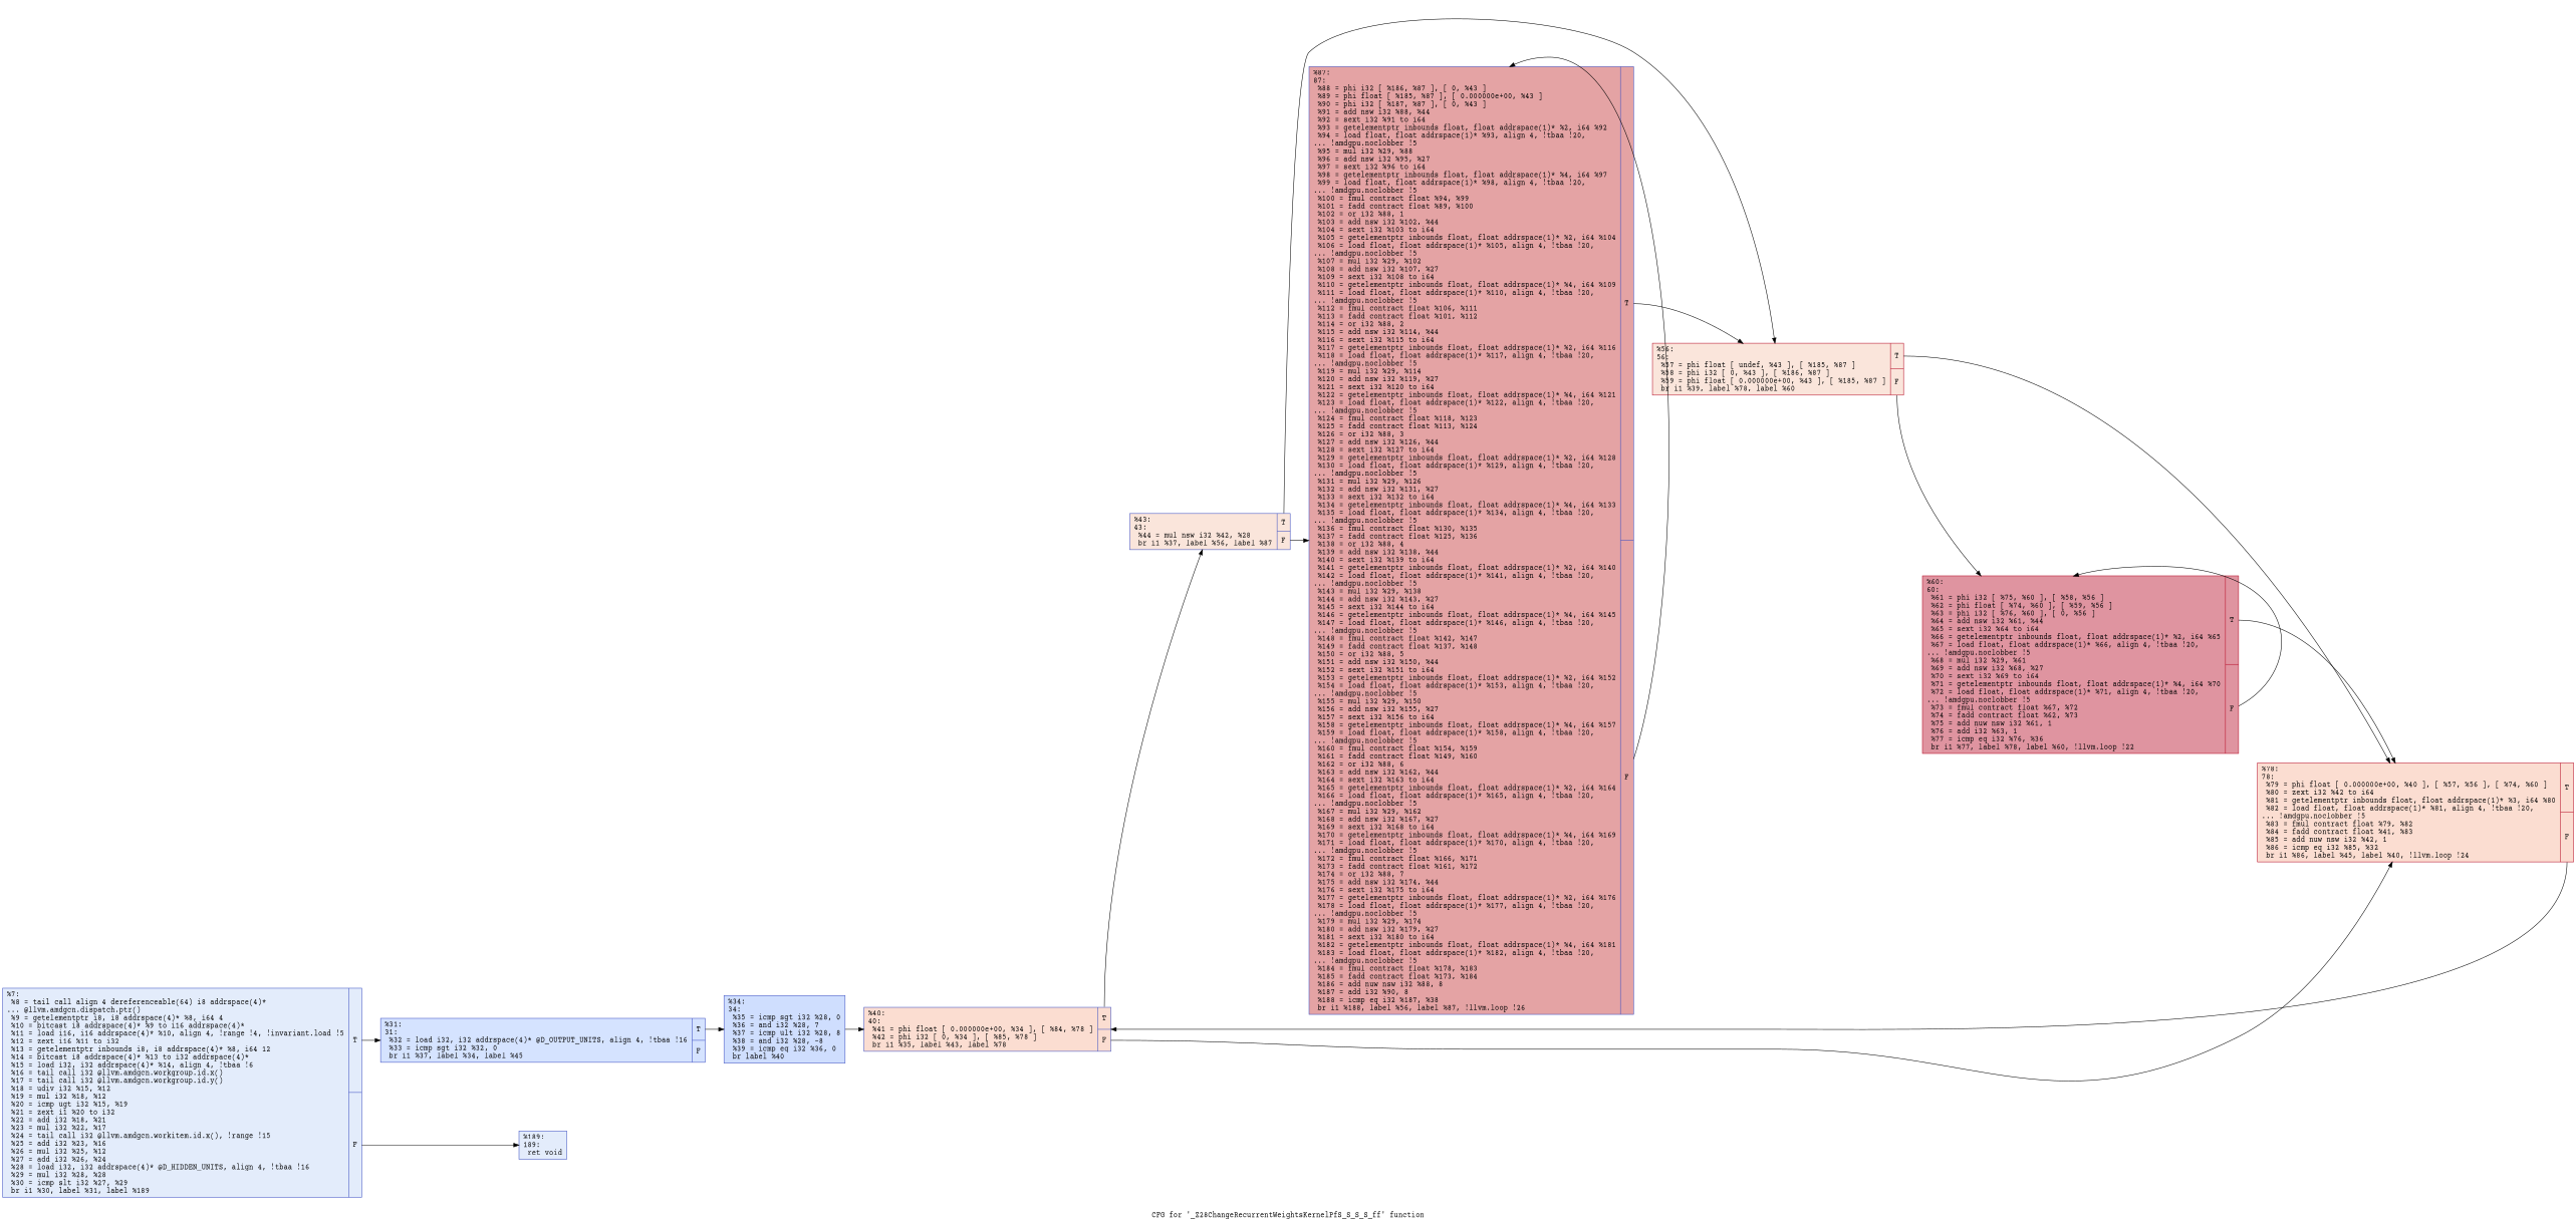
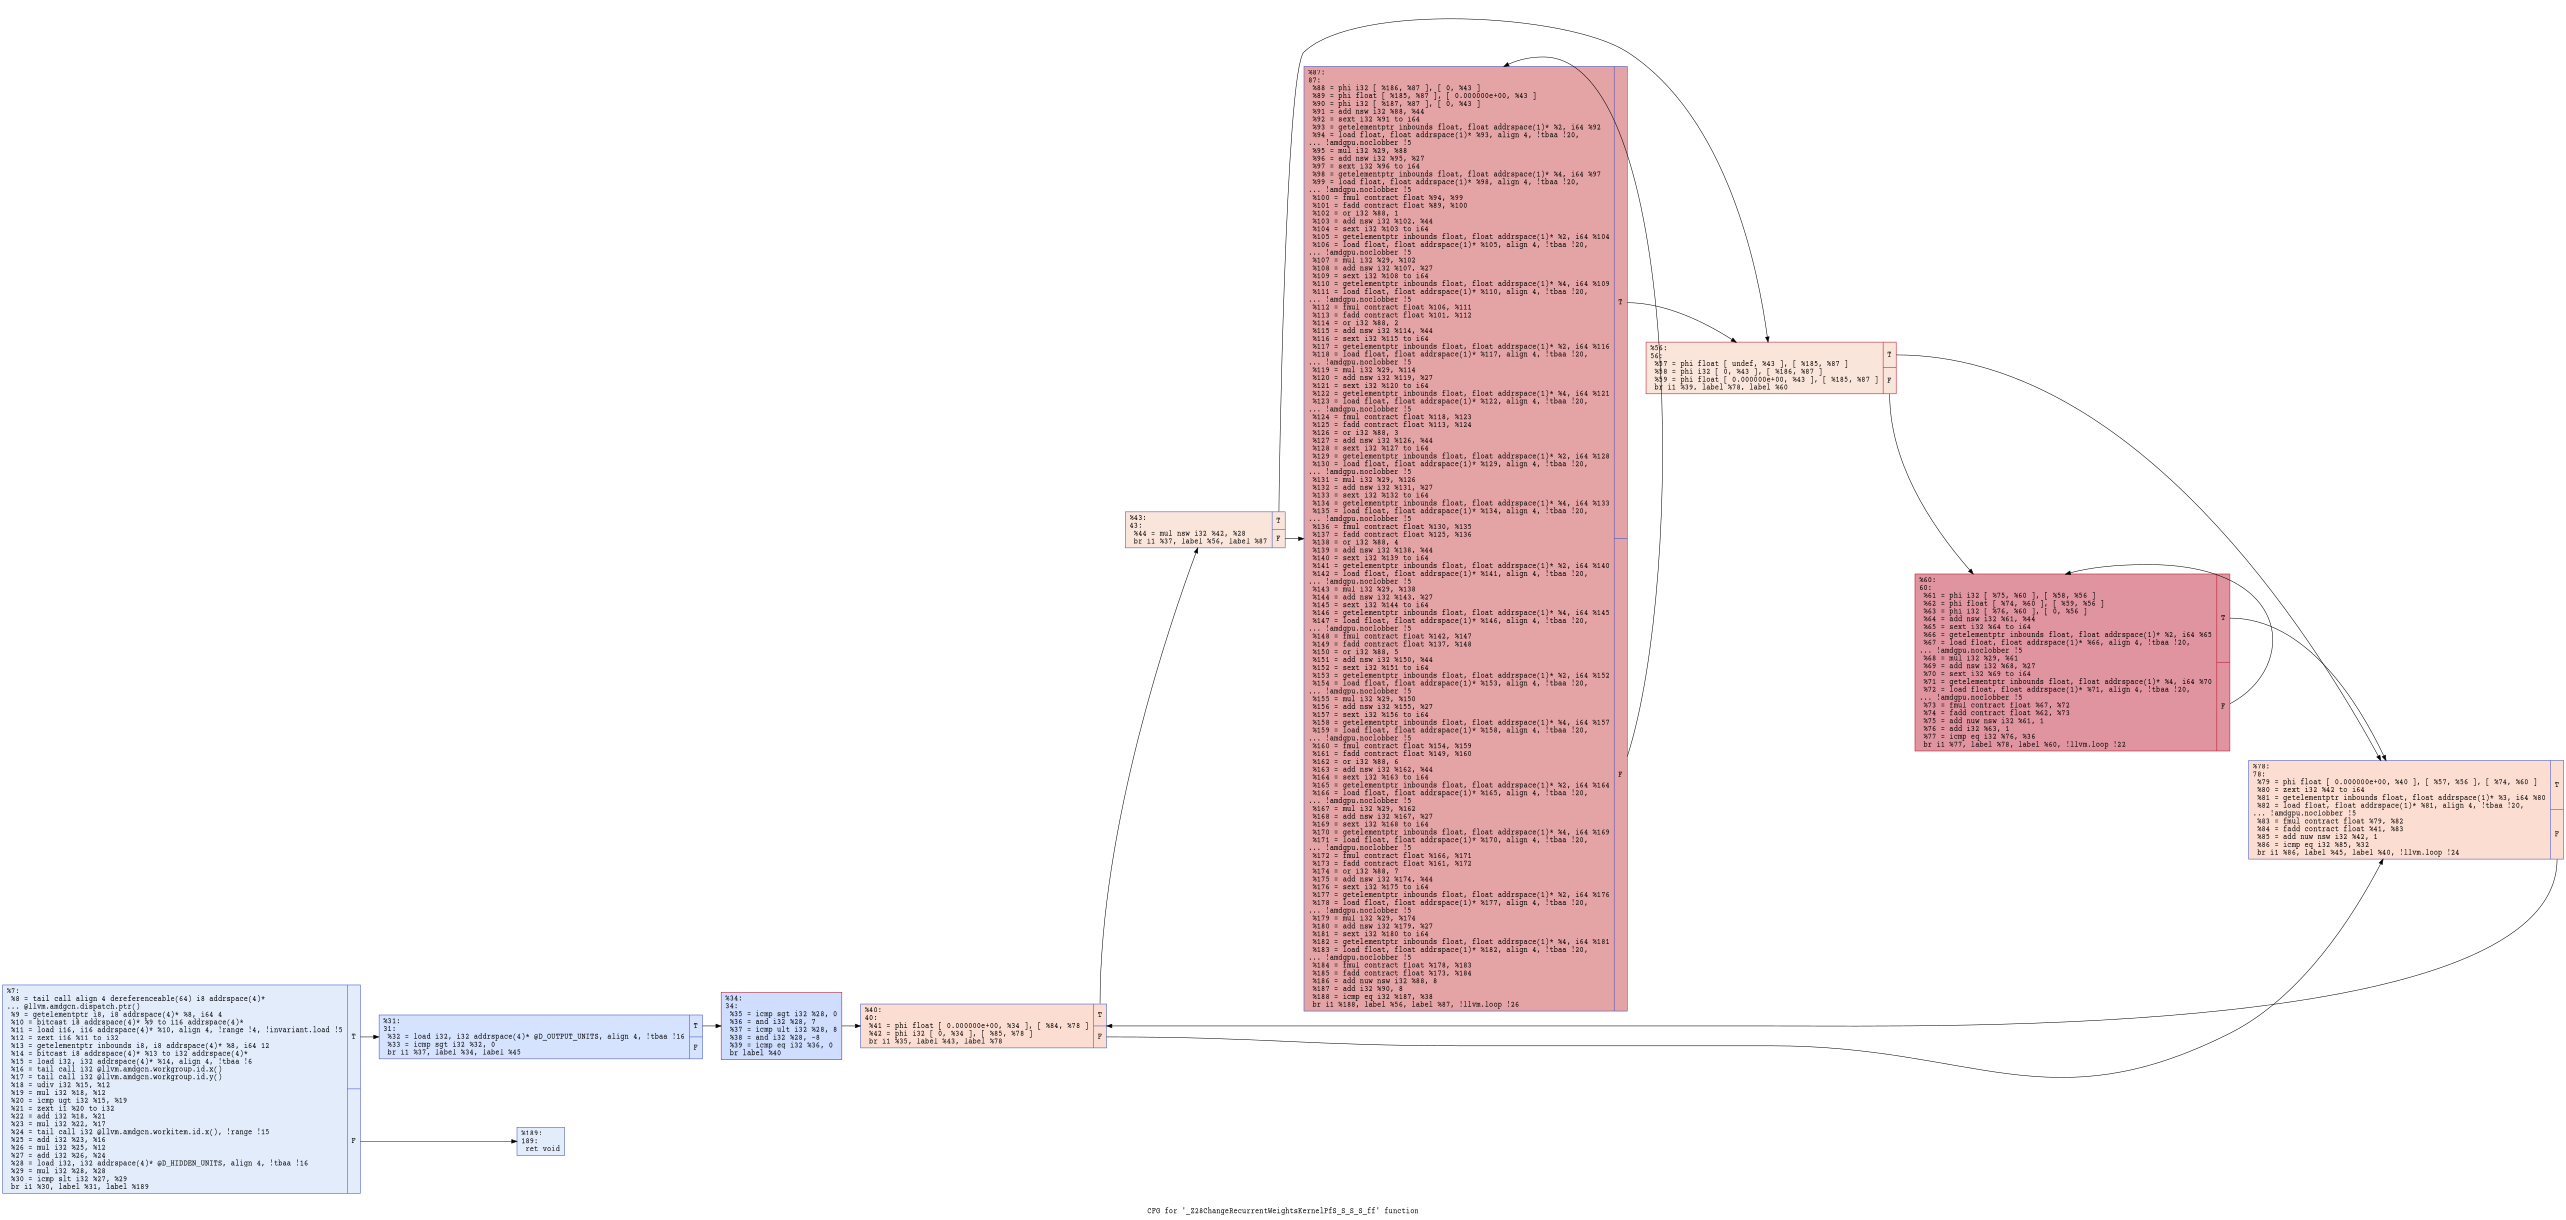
  digraph {
    fontname="Courier Prime"
    label="CFG for '_Z28ChangeRecurrentWeightsKernelPfS_S_S_S_ff' function"
    rankdir=LR
    node [color="#3d50c3ff" fillcolor="#bfd3f670" fontname="Courier Prime" shape=record style=filled]
    edge [fontname="Courier Prime" tailport=s0]
    n1 [label="{%7:\l  %8 = tail call align 4 dereferenceable(64) i8 addrspace(4)*\l... @llvm.amdgcn.dispatch.ptr()\l  %9 = getelementptr i8, i8 addrspace(4)* %8, i64 4\l  %10 = bitcast i8 addrspace(4)* %9 to i16 addrspace(4)*\l  %11 = load i16, i16 addrspace(4)* %10, align 4, !range !4, !invariant.load !5\l  %12 = zext i16 %11 to i32\l  %13 = getelementptr inbounds i8, i8 addrspace(4)* %8, i64 12\l  %14 = bitcast i8 addrspace(4)* %13 to i32 addrspace(4)*\l  %15 = load i32, i32 addrspace(4)* %14, align 4, !tbaa !6\l  %16 = tail call i32 @llvm.amdgcn.workgroup.id.x()\l  %17 = tail call i32 @llvm.amdgcn.workgroup.id.y()\l  %18 = udiv i32 %15, %12\l  %19 = mul i32 %18, %12\l  %20 = icmp ugt i32 %15, %19\l  %21 = zext i1 %20 to i32\l  %22 = add i32 %18, %21\l  %23 = mul i32 %22, %17\l  %24 = tail call i32 @llvm.amdgcn.workitem.id.x(), !range !15\l  %25 = add i32 %23, %16\l  %26 = mul i32 %25, %12\l  %27 = add i32 %26, %24\l  %28 = load i32, i32 addrspace(4)* @D_HIDDEN_UNITS, align 4, !tbaa !16\l  %29 = mul i32 %28, %28\l  %30 = icmp slt i32 %27, %29\l  br i1 %30, label %31, label %189\l|{<s0>T|<s1>F}}"]
    n2 [fillcolor="#a1c0ff70" label="{%31:\l31:                                               \l  %32 = load i32, i32 addrspace(4)* @D_OUTPUT_UNITS, align 4, !tbaa !16\l  %33 = icmp sgt i32 %32, 0\l  br i1 %37, label %34, label %45\l|{<s0>T|<s1>F}}"]
    n3 [label="{%189:\l189:                                              \l  ret void\l}"]
-   n4 [fillcolor="#93b5fe70" label="{%34:\l34:                                               \l  %35 = icmp sgt i32 %28, 0\l  %36 = and i32 %28, 7\l  %37 = icmp ult i32 %28, 8\l  %38 = and i32 %28, -8\l  %39 = icmp eq i32 %36, 0\l  br label %40\l}"]
+   n4 [color="#b70d28ff" fillcolor="#93b5fe70" label="{%34:\l34:                                               \l  %35 = icmp sgt i32 %28, 0\l  %36 = and i32 %28, 7\l  %37 = icmp ult i32 %28, 8\l  %38 = and i32 %28, -8\l  %39 = icmp eq i32 %36, 0\l  br label %40\l}"]
    n5 [fillcolor="#f7b39670" label="{%40:\l40:                                               \l  %41 = phi float [ 0.000000e+00, %34 ], [ %84, %78 ]\l  %42 = phi i32 [ 0, %34 ], [ %85, %78 ]\l  br i1 %35, label %43, label %78\l|{<s0>T|<s1>F}}"]
    n6 [fillcolor="#f4c5ad70" label="{%43:\l43:                                               \l  %44 = mul nsw i32 %42, %28\l  br i1 %37, label %56, label %87\l|{<s0>T|<s1>F}}"]
-   n7 [color="#b70d28ff" fillcolor="#f7b39670" label="{%78:\l78:                                               \l  %79 = phi float [ 0.000000e+00, %40 ], [ %57, %56 ], [ %74, %60 ]\l  %80 = zext i32 %42 to i64\l  %81 = getelementptr inbounds float, float addrspace(1)* %3, i64 %80\l  %82 = load float, float addrspace(1)* %81, align 4, !tbaa !20,\l... !amdgpu.noclobber !5\l  %83 = fmul contract float %79, %82\l  %84 = fadd contract float %41, %83\l  %85 = add nuw nsw i32 %42, 1\l  %86 = icmp eq i32 %85, %32\l  br i1 %86, label %45, label %40, !llvm.loop !24\l|{<s0>T|<s1>F}}"]
+   n7 [fillcolor="#f7b39670" label="{%78:\l78:                                               \l  %79 = phi float [ 0.000000e+00, %40 ], [ %57, %56 ], [ %74, %60 ]\l  %80 = zext i32 %42 to i64\l  %81 = getelementptr inbounds float, float addrspace(1)* %3, i64 %80\l  %82 = load float, float addrspace(1)* %81, align 4, !tbaa !20,\l... !amdgpu.noclobber !5\l  %83 = fmul contract float %79, %82\l  %84 = fadd contract float %41, %83\l  %85 = add nuw nsw i32 %42, 1\l  %86 = icmp eq i32 %85, %32\l  br i1 %86, label %45, label %40, !llvm.loop !24\l|{<s0>T|<s1>F}}"]
    n8 [color="#b70d28ff" fillcolor="#f4c5ad70" label="{%56:\l56:                                               \l  %57 = phi float [ undef, %43 ], [ %185, %87 ]\l  %58 = phi i32 [ 0, %43 ], [ %186, %87 ]\l  %59 = phi float [ 0.000000e+00, %43 ], [ %185, %87 ]\l  br i1 %39, label %78, label %60\l|{<s0>T|<s1>F}}"]
    n9 [fillcolor="#c32e3170" label="{%87:\l87:                                               \l  %88 = phi i32 [ %186, %87 ], [ 0, %43 ]\l  %89 = phi float [ %185, %87 ], [ 0.000000e+00, %43 ]\l  %90 = phi i32 [ %187, %87 ], [ 0, %43 ]\l  %91 = add nsw i32 %88, %44\l  %92 = sext i32 %91 to i64\l  %93 = getelementptr inbounds float, float addrspace(1)* %2, i64 %92\l  %94 = load float, float addrspace(1)* %93, align 4, !tbaa !20,\l... !amdgpu.noclobber !5\l  %95 = mul i32 %29, %88\l  %96 = add nsw i32 %95, %27\l  %97 = sext i32 %96 to i64\l  %98 = getelementptr inbounds float, float addrspace(1)* %4, i64 %97\l  %99 = load float, float addrspace(1)* %98, align 4, !tbaa !20,\l... !amdgpu.noclobber !5\l  %100 = fmul contract float %94, %99\l  %101 = fadd contract float %89, %100\l  %102 = or i32 %88, 1\l  %103 = add nsw i32 %102, %44\l  %104 = sext i32 %103 to i64\l  %105 = getelementptr inbounds float, float addrspace(1)* %2, i64 %104\l  %106 = load float, float addrspace(1)* %105, align 4, !tbaa !20,\l... !amdgpu.noclobber !5\l  %107 = mul i32 %29, %102\l  %108 = add nsw i32 %107, %27\l  %109 = sext i32 %108 to i64\l  %110 = getelementptr inbounds float, float addrspace(1)* %4, i64 %109\l  %111 = load float, float addrspace(1)* %110, align 4, !tbaa !20,\l... !amdgpu.noclobber !5\l  %112 = fmul contract float %106, %111\l  %113 = fadd contract float %101, %112\l  %114 = or i32 %88, 2\l  %115 = add nsw i32 %114, %44\l  %116 = sext i32 %115 to i64\l  %117 = getelementptr inbounds float, float addrspace(1)* %2, i64 %116\l  %118 = load float, float addrspace(1)* %117, align 4, !tbaa !20,\l... !amdgpu.noclobber !5\l  %119 = mul i32 %29, %114\l  %120 = add nsw i32 %119, %27\l  %121 = sext i32 %120 to i64\l  %122 = getelementptr inbounds float, float addrspace(1)* %4, i64 %121\l  %123 = load float, float addrspace(1)* %122, align 4, !tbaa !20,\l... !amdgpu.noclobber !5\l  %124 = fmul contract float %118, %123\l  %125 = fadd contract float %113, %124\l  %126 = or i32 %88, 3\l  %127 = add nsw i32 %126, %44\l  %128 = sext i32 %127 to i64\l  %129 = getelementptr inbounds float, float addrspace(1)* %2, i64 %128\l  %130 = load float, float addrspace(1)* %129, align 4, !tbaa !20,\l... !amdgpu.noclobber !5\l  %131 = mul i32 %29, %126\l  %132 = add nsw i32 %131, %27\l  %133 = sext i32 %132 to i64\l  %134 = getelementptr inbounds float, float addrspace(1)* %4, i64 %133\l  %135 = load float, float addrspace(1)* %134, align 4, !tbaa !20,\l... !amdgpu.noclobber !5\l  %136 = fmul contract float %130, %135\l  %137 = fadd contract float %125, %136\l  %138 = or i32 %88, 4\l  %139 = add nsw i32 %138, %44\l  %140 = sext i32 %139 to i64\l  %141 = getelementptr inbounds float, float addrspace(1)* %2, i64 %140\l  %142 = load float, float addrspace(1)* %141, align 4, !tbaa !20,\l... !amdgpu.noclobber !5\l  %143 = mul i32 %29, %138\l  %144 = add nsw i32 %143, %27\l  %145 = sext i32 %144 to i64\l  %146 = getelementptr inbounds float, float addrspace(1)* %4, i64 %145\l  %147 = load float, float addrspace(1)* %146, align 4, !tbaa !20,\l... !amdgpu.noclobber !5\l  %148 = fmul contract float %142, %147\l  %149 = fadd contract float %137, %148\l  %150 = or i32 %88, 5\l  %151 = add nsw i32 %150, %44\l  %152 = sext i32 %151 to i64\l  %153 = getelementptr inbounds float, float addrspace(1)* %2, i64 %152\l  %154 = load float, float addrspace(1)* %153, align 4, !tbaa !20,\l... !amdgpu.noclobber !5\l  %155 = mul i32 %29, %150\l  %156 = add nsw i32 %155, %27\l  %157 = sext i32 %156 to i64\l  %158 = getelementptr inbounds float, float addrspace(1)* %4, i64 %157\l  %159 = load float, float addrspace(1)* %158, align 4, !tbaa !20,\l... !amdgpu.noclobber !5\l  %160 = fmul contract float %154, %159\l  %161 = fadd contract float %149, %160\l  %162 = or i32 %88, 6\l  %163 = add nsw i32 %162, %44\l  %164 = sext i32 %163 to i64\l  %165 = getelementptr inbounds float, float addrspace(1)* %2, i64 %164\l  %166 = load float, float addrspace(1)* %165, align 4, !tbaa !20,\l... !amdgpu.noclobber !5\l  %167 = mul i32 %29, %162\l  %168 = add nsw i32 %167, %27\l  %169 = sext i32 %168 to i64\l  %170 = getelementptr inbounds float, float addrspace(1)* %4, i64 %169\l  %171 = load float, float addrspace(1)* %170, align 4, !tbaa !20,\l... !amdgpu.noclobber !5\l  %172 = fmul contract float %166, %171\l  %173 = fadd contract float %161, %172\l  %174 = or i32 %88, 7\l  %175 = add nsw i32 %174, %44\l  %176 = sext i32 %175 to i64\l  %177 = getelementptr inbounds float, float addrspace(1)* %2, i64 %176\l  %178 = load float, float addrspace(1)* %177, align 4, !tbaa !20,\l... !amdgpu.noclobber !5\l  %179 = mul i32 %29, %174\l  %180 = add nsw i32 %179, %27\l  %181 = sext i32 %180 to i64\l  %182 = getelementptr inbounds float, float addrspace(1)* %4, i64 %181\l  %183 = load float, float addrspace(1)* %182, align 4, !tbaa !20,\l... !amdgpu.noclobber !5\l  %184 = fmul contract float %178, %183\l  %185 = fadd contract float %173, %184\l  %186 = add nuw nsw i32 %88, 8\l  %187 = add i32 %90, 8\l  %188 = icmp eq i32 %187, %38\l  br i1 %188, label %56, label %87, !llvm.loop !26\l|{<s0>T|<s1>F}}"]
    n10 [color="#b70d28ff" fillcolor="#b70d2870" label="{%60:\l60:                                               \l  %61 = phi i32 [ %75, %60 ], [ %58, %56 ]\l  %62 = phi float [ %74, %60 ], [ %59, %56 ]\l  %63 = phi i32 [ %76, %60 ], [ 0, %56 ]\l  %64 = add nsw i32 %61, %44\l  %65 = sext i32 %64 to i64\l  %66 = getelementptr inbounds float, float addrspace(1)* %2, i64 %65\l  %67 = load float, float addrspace(1)* %66, align 4, !tbaa !20,\l... !amdgpu.noclobber !5\l  %68 = mul i32 %29, %61\l  %69 = add nsw i32 %68, %27\l  %70 = sext i32 %69 to i64\l  %71 = getelementptr inbounds float, float addrspace(1)* %4, i64 %70\l  %72 = load float, float addrspace(1)* %71, align 4, !tbaa !20,\l... !amdgpu.noclobber !5\l  %73 = fmul contract float %67, %72\l  %74 = fadd contract float %62, %73\l  %75 = add nuw nsw i32 %61, 1\l  %76 = add i32 %63, 1\l  %77 = icmp eq i32 %76, %36\l  br i1 %77, label %78, label %60, !llvm.loop !22\l|{<s0>T|<s1>F}}"]
    n1 -> n2
    n1 -> n3 [tailport=s1]
    n2 -> n4
    n4 -> n5
    n5 -> n6
    n5 -> n7 [tailport=s1]
    n6 -> n8
    n6 -> n9 [tailport=s1]
    n7 -> n5 [tailport=s1]
    n8 -> n7
    n8 -> n10 [tailport=s1]
    n9 -> n8
    n9 -> n9 [tailport=s1]
    n10 -> n7
    n10 -> n10 [tailport=s1]
  }
